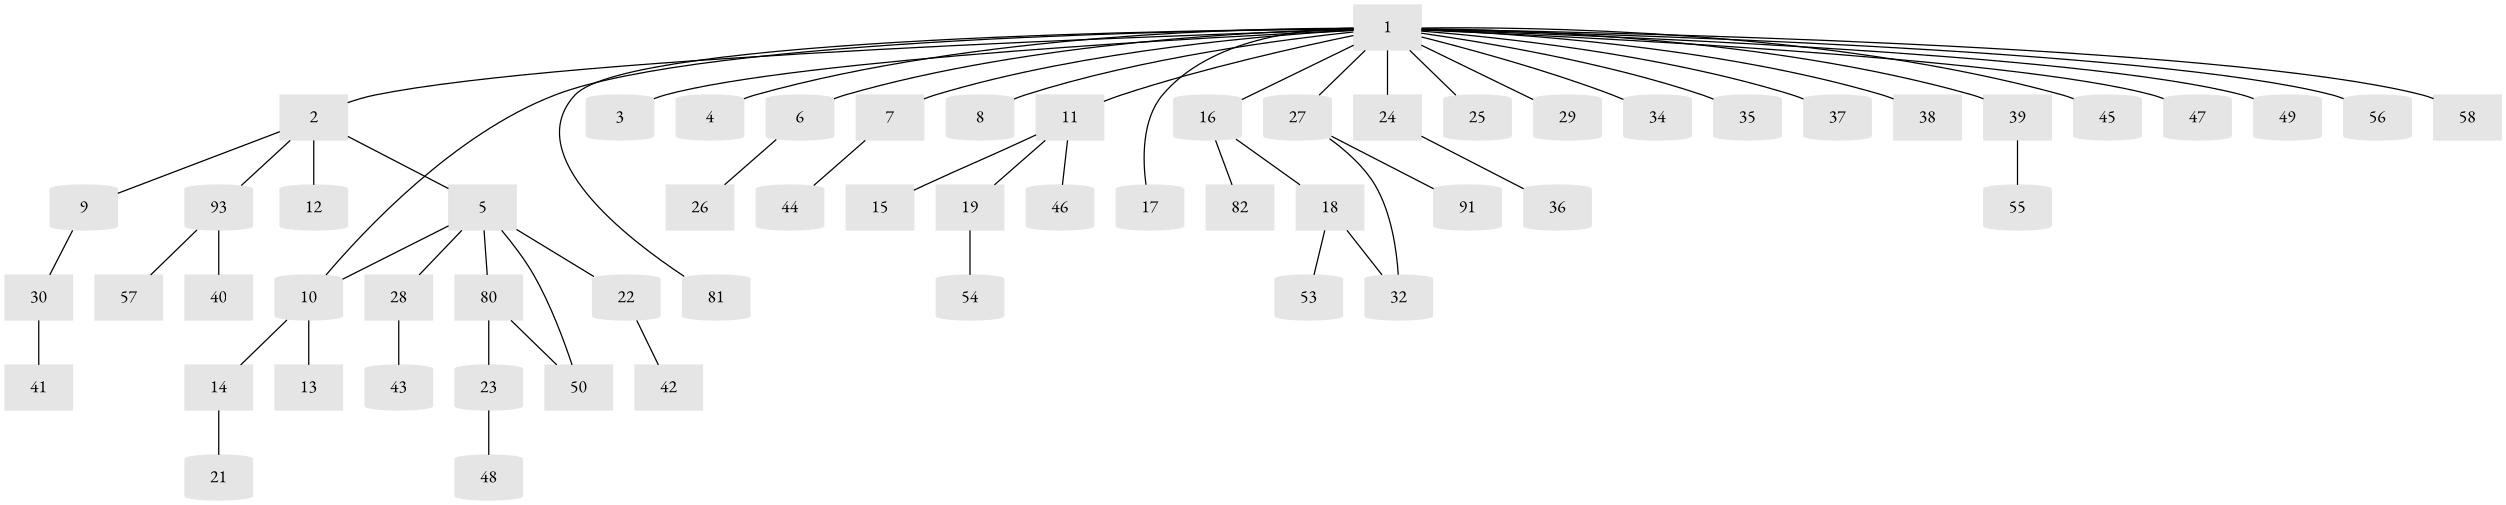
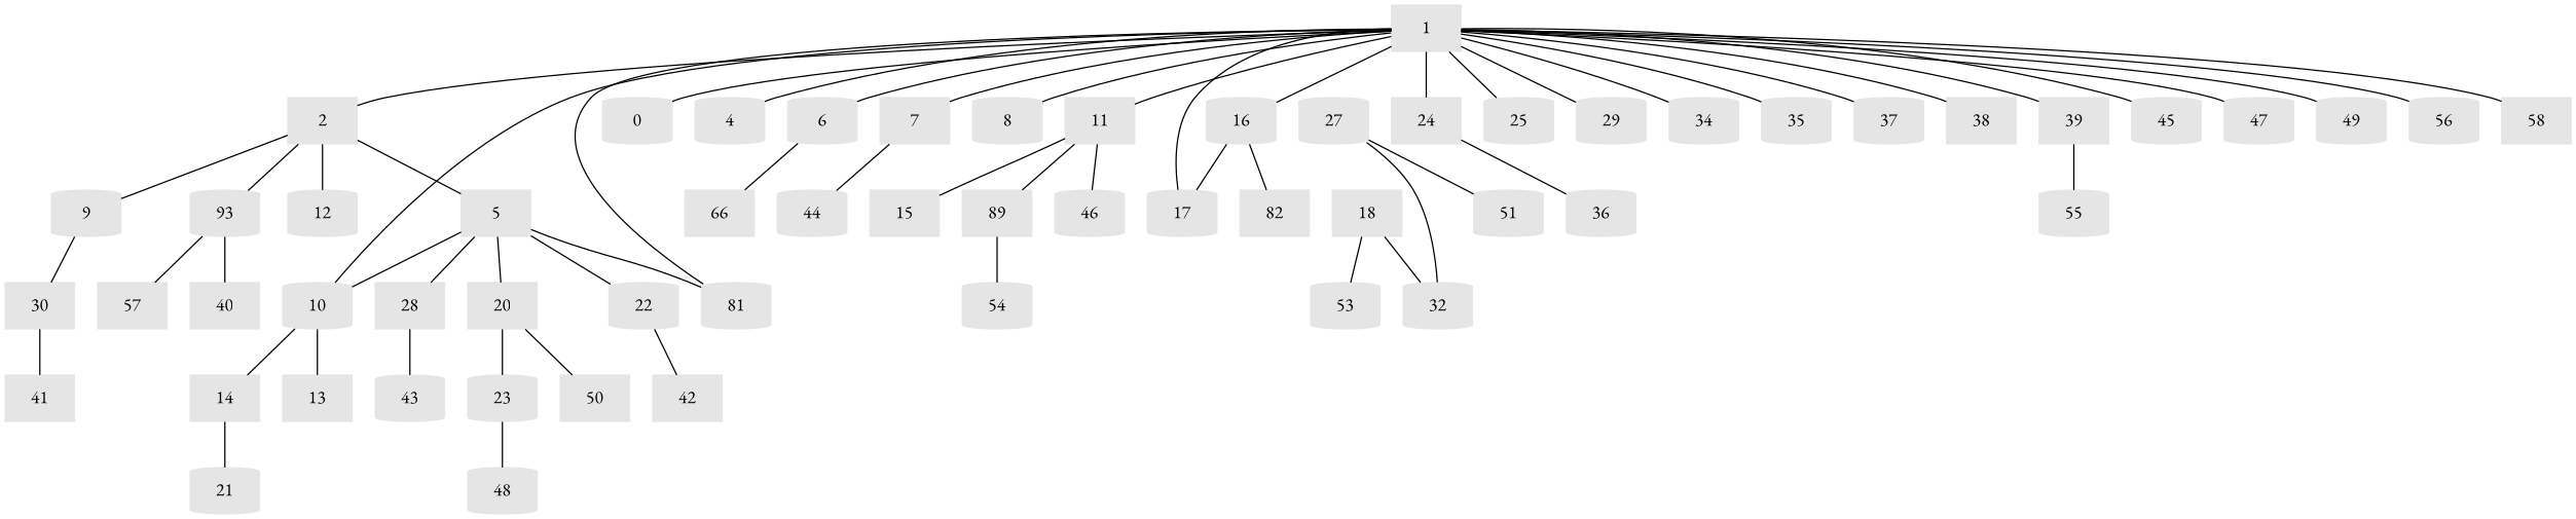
  graph {
    fontname="EB Garamond"
    node [color=gray90 fontname="EB Garamond" shape=cylinder style=filled]
    edge [fontname="EB Garamond"]
    1 [shape=box]
    2 [shape=box]
-   3
+   3 [label=0]
    4
    6
    7 [shape=box]
    8
    10
    11 [shape=box]
    16
    17
    24 [shape=box]
    25
    27
    29
    n16 [label=81]
    34
    35
    37
    38 [shape=box]
    39 [shape=box]
    45
    47
    49
    56
    58 [shape=box]
    5 [shape=box]
    9
    12
    n30 [label=93]
-   26 [shape=box]
+   26 [shape=box label=66]
    44
    13 [shape=box]
    14 [shape=box]
    15 [shape=box]
-   19 [shape=box]
+   19 [shape=box label=89]
    46
    18 [shape=box]
    n39 [label=82 shape=box]
    36
    32
-   51 [label=91]
+   51
    55
-   20 [shape=box label=80]
+   20 [shape=box]
    22
    28 [shape=box]
    30 [shape=box]
    40 [shape=box]
    57 [shape=box]
    23
    50 [shape=box]
    42 [shape=box]
    43
    41 [shape=box]
    21
    54
    53
    48
    1 -- 2
    1 -- 3
    1 -- 4
    1 -- 6
    1 -- 7
    1 -- 8
    1 -- 10
    1 -- 11
    1 -- 16
    1 -- 17
    1 -- 24
    1 -- 25
-   1 -- 27
    1 -- 29
    1 -- n16
    1 -- 34
    1 -- 35
    1 -- 37
    1 -- 38
    1 -- 39
    1 -- 45
    1 -- 47
    1 -- 49
    1 -- 56
    1 -- 58
    2 -- 5
    2 -- 9
    2 -- 12
    2 -- n30
    6 -- 26
    7 -- 44
    10 -- 13
    10 -- 14
    11 -- 15
    11 -- 19
    11 -- 46
-   16 -- 18
+   16 -- 17
    16 -- n39
    24 -- 36
    27 -- 32
    27 -- 51
    39 -- 55
    5 -- 10
-   5 -- 50
+   5 -- n16
    5 -- 20
    5 -- 22
    5 -- 28
    9 -- 30
    n30 -- 40
    n30 -- 57
    14 -- 21
    19 -- 54
    18 -- 32
    18 -- 53
    20 -- 23
    20 -- 50
    22 -- 42
    28 -- 43
    30 -- 41
    23 -- 48
  }
